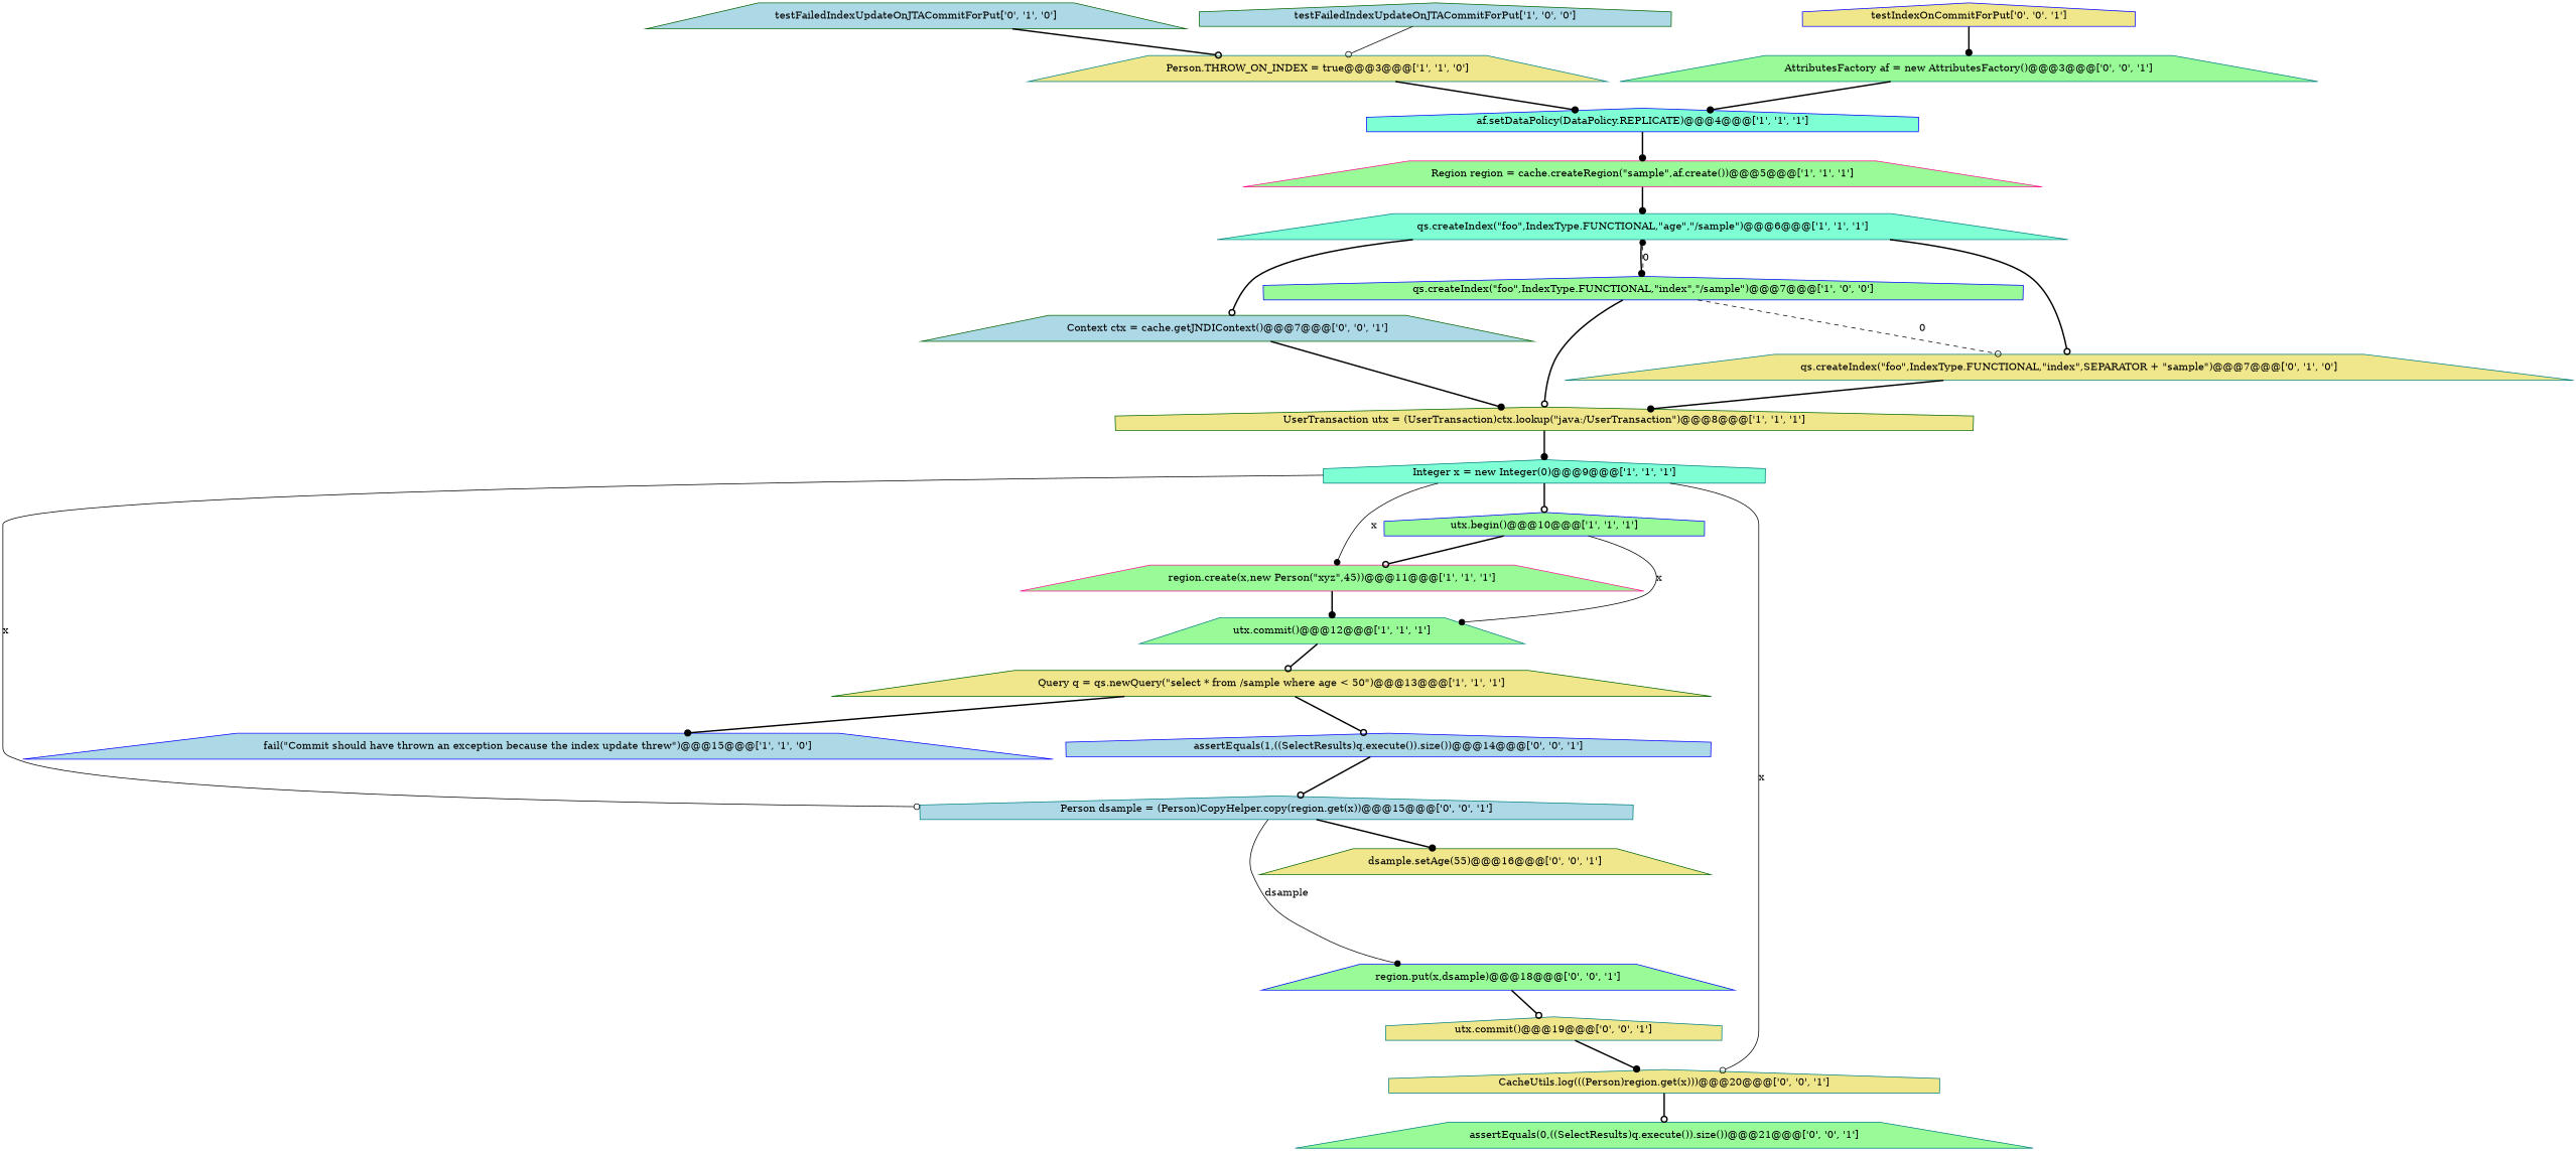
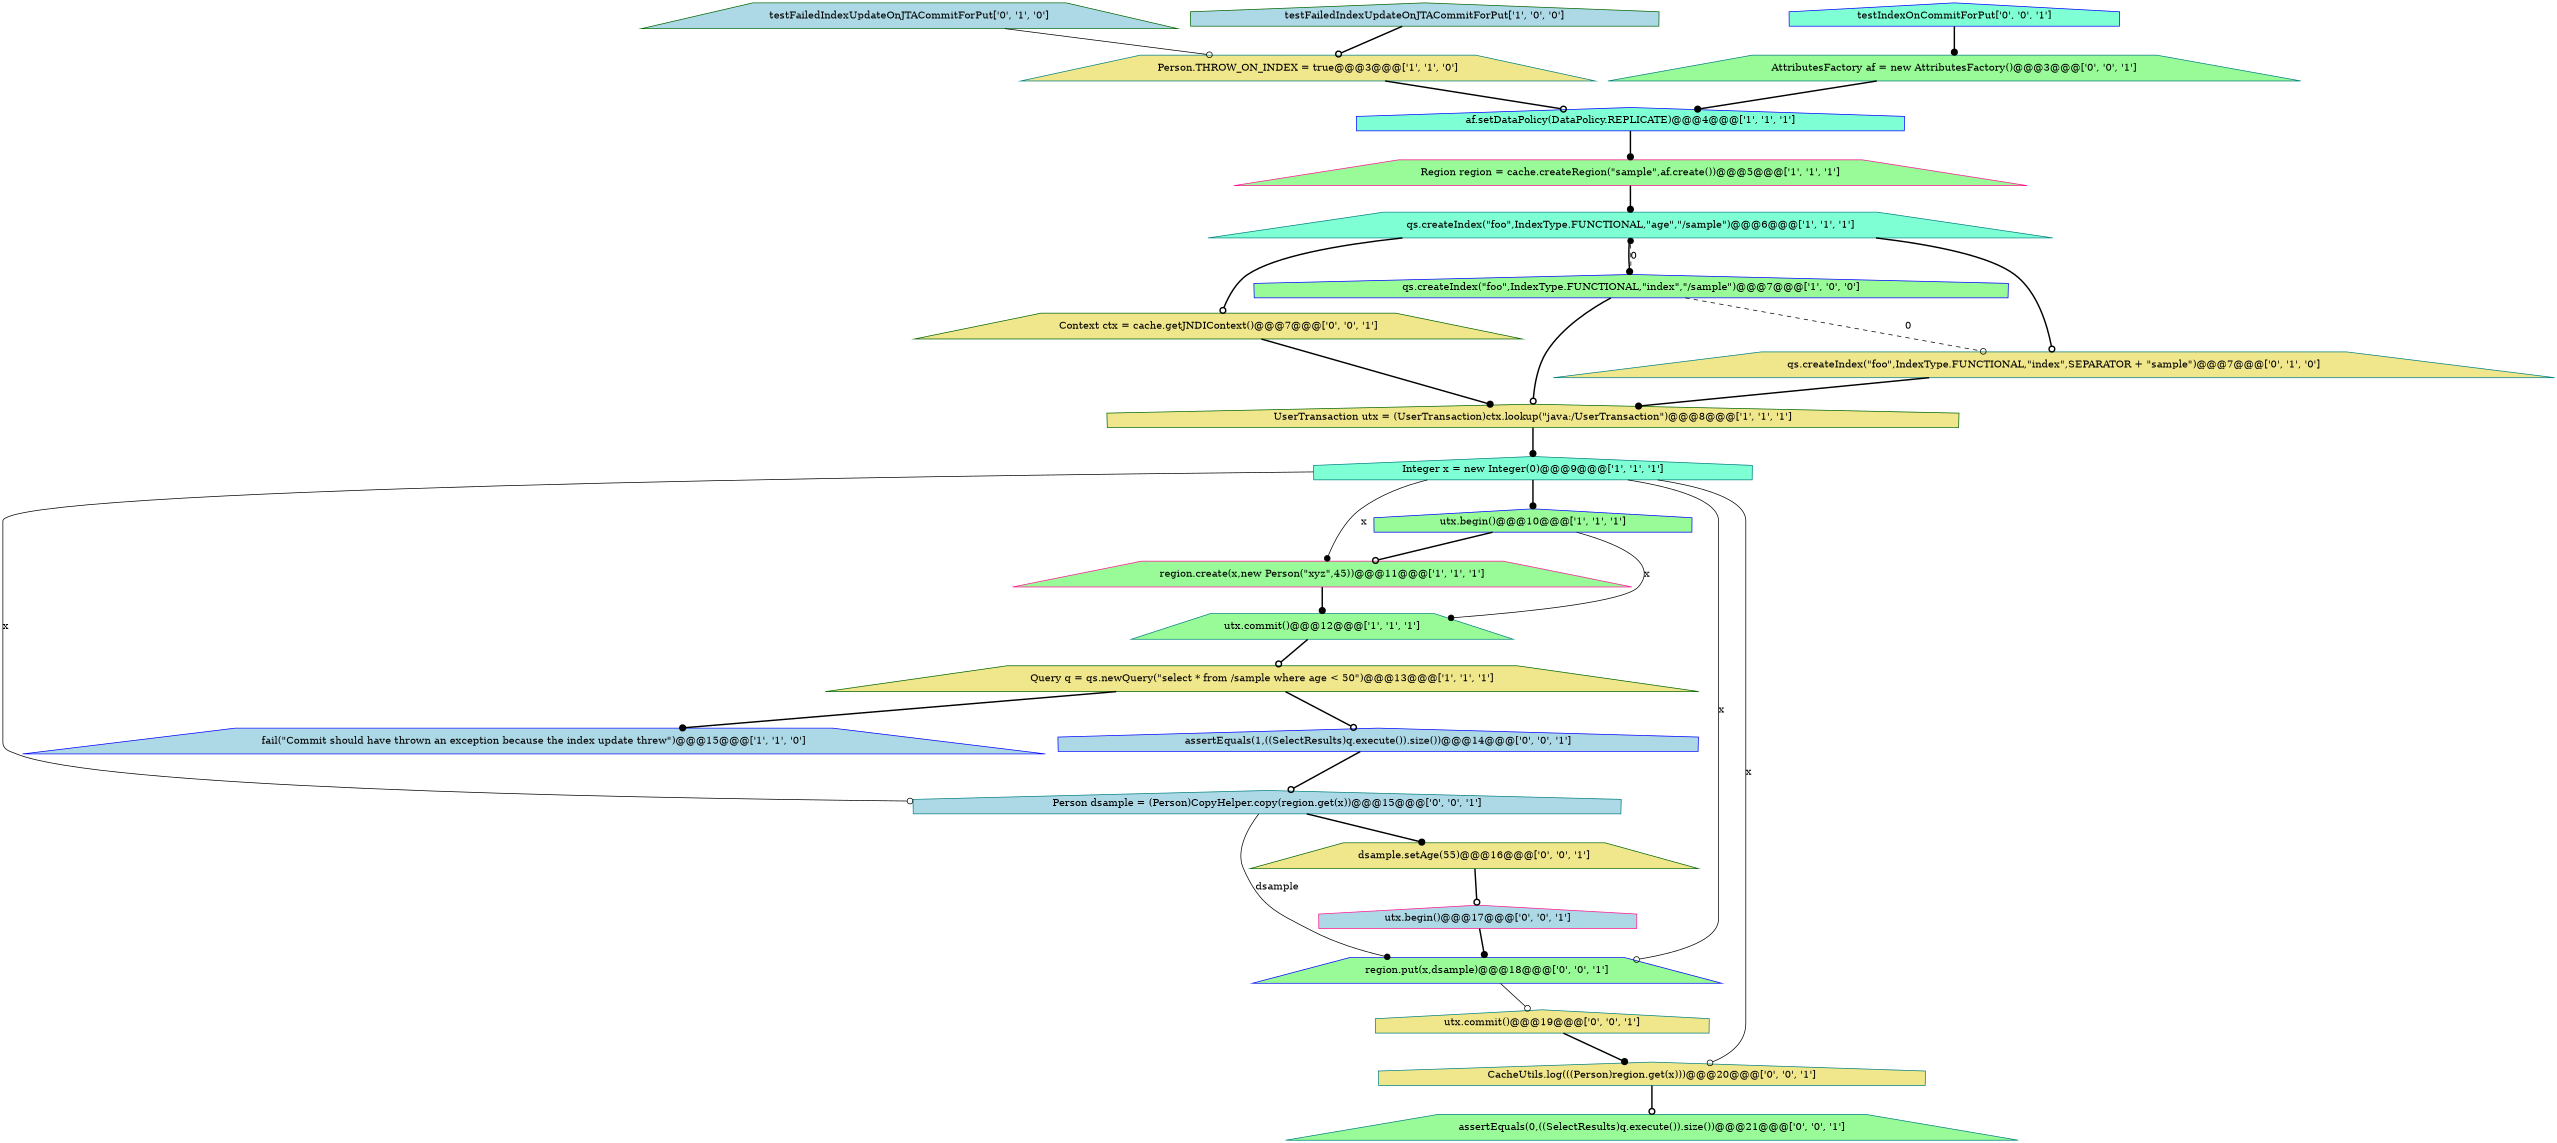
  digraph {
    node [color=teal fillcolor=khaki shape=trapezium style=filled]
    edge [arrowhead=dot style=bold]
    n1 [color=darkgreen fillcolor=lightblue label="testFailedIndexUpdateOnJTACommitForPut['1', '0', '0']" shape=house]
    n2 [label="Person.THROW_ON_INDEX = true@@@3@@@['1', '1', '0']"]
    n3 [color=blue fillcolor=aquamarine label="af.setDataPolicy(DataPolicy.REPLICATE)@@@4@@@['1', '1', '1']" shape=house]
    n4 [color=deeppink fillcolor=palegreen label="Region region = cache.createRegion(\"sample\",af.create())@@@5@@@['1', '1', '1']"]
    n5 [color=blue fillcolor=palegreen label="utx.begin()@@@10@@@['1', '1', '1']" shape=house]
    n6 [color=deeppink fillcolor=palegreen label="region.create(x,new Person(\"xyz\",45))@@@11@@@['1', '1', '1']"]
    n7 [fillcolor=palegreen label="utx.commit()@@@12@@@['1', '1', '1']"]
    n8 [color=darkgreen label="Query q = qs.newQuery(\"select * from /sample where age < 50\")@@@13@@@['1', '1', '1']"]
    n9 [fillcolor=aquamarine label="qs.createIndex(\"foo\",IndexType.FUNCTIONAL,\"age\",\"/sample\")@@@6@@@['1', '1', '1']"]
-   n10 [color=darkgreen fillcolor=lightblue label="Context ctx = cache.getJNDIContext()@@@7@@@['0', '0', '1']"]
+   n10 [color=darkgreen label="Context ctx = cache.getJNDIContext()@@@7@@@['0', '0', '1']"]
    n11 [color=blue fillcolor=palegreen label="qs.createIndex(\"foo\",IndexType.FUNCTIONAL,\"index\",\"/sample\")@@@7@@@['1', '0', '0']" shape=house]
    n12 [label="qs.createIndex(\"foo\",IndexType.FUNCTIONAL,\"index\",SEPARATOR + \"sample\")@@@7@@@['0', '1', '0']"]
    n13 [color=darkgreen fillcolor=lightblue label="testFailedIndexUpdateOnJTACommitForPut['0', '1', '0']"]
    n14 [label="CacheUtils.log(((Person)region.get(x)))@@@20@@@['0', '0', '1']" shape=house]
    n15 [fillcolor=palegreen label="assertEquals(0,((SelectResults)q.execute()).size())@@@21@@@['0', '0', '1']"]
    n16 [color=darkgreen label="dsample.setAge(55)@@@16@@@['0', '0', '1']"]
+   n17 [color=deeppink fillcolor=lightblue label="utx.begin()@@@17@@@['0', '0', '1']" shape=house]
    n18 [color=blue fillcolor=palegreen label="region.put(x,dsample)@@@18@@@['0', '0', '1']"]
    n19 [color=darkgreen label="UserTransaction utx = (UserTransaction)ctx.lookup(\"java:/UserTransaction\")@@@8@@@['1', '1', '1']" shape=house]
    n20 [fillcolor=aquamarine label="Integer x = new Integer(0)@@@9@@@['1', '1', '1']" shape=house]
    n21 [fillcolor=lightblue label="Person dsample = (Person)CopyHelper.copy(region.get(x))@@@15@@@['0', '0', '1']" shape=house]
    n22 [fillcolor=palegreen label="AttributesFactory af = new AttributesFactory()@@@3@@@['0', '0', '1']"]
-   n23 [color=blue label="testIndexOnCommitForPut['0', '0', '1']" shape=house]
+   n23 [color=blue fillcolor=aquamarine label="testIndexOnCommitForPut['0', '0', '1']" shape=house]
    n24 [label="utx.commit()@@@19@@@['0', '0', '1']" shape=house]
    n25 [color=blue fillcolor=lightblue label="fail(\"Commit should have thrown an exception because the index update threw\")@@@15@@@['1', '1', '0']"]
    n26 [color=blue fillcolor=lightblue label="assertEquals(1,((SelectResults)q.execute()).size())@@@14@@@['0', '0', '1']" shape=house]
-   n1 -> n2 [arrowhead=odot style=solid]
-   n2 -> n3
+   n1 -> n2 [arrowhead=odot]
+   n2 -> n3 [arrowhead=odot]
    n3 -> n4
    n4 -> n9
    n5 -> n6 [arrowhead=odot]
    n5 -> n7 [label=x style=solid]
    n6 -> n7
    n7 -> n8 [arrowhead=odot]
    n8 -> n25
    n8 -> n26 [arrowhead=odot]
    n9 -> n10 [arrowhead=odot]
    n9 -> n11
    n9 -> n12 [arrowhead=odot]
    n10 -> n19
    n11 -> n9 [label=0 style=dashed]
    n11 -> n12 [arrowhead=odot label=0 style=dashed]
    n11 -> n19 [arrowhead=odot]
    n12 -> n19
-   n13 -> n2 [arrowhead=odot]
+   n13 -> n2 [arrowhead=odot style=solid]
    n14 -> n15 [arrowhead=odot]
-   n18 -> n24 [arrowhead=odot]
+   n16 -> n17 [arrowhead=odot]
+   n17 -> n18
+   n18 -> n24 [arrowhead=odot style=solid]
    n19 -> n20
-   n20 -> n5 [arrowhead=odot]
+   n20 -> n5
    n20 -> n6 [label=x style=solid]
    n20 -> n14 [arrowhead=odot label=x style=solid]
+   n20 -> n18 [arrowhead=odot label=x style=solid]
    n20 -> n21 [arrowhead=odot label=x style=solid]
    n21 -> n16
    n21 -> n18 [label=dsample style=solid]
    n22 -> n3
    n23 -> n22
    n24 -> n14
    n26 -> n21 [arrowhead=odot]
  }
